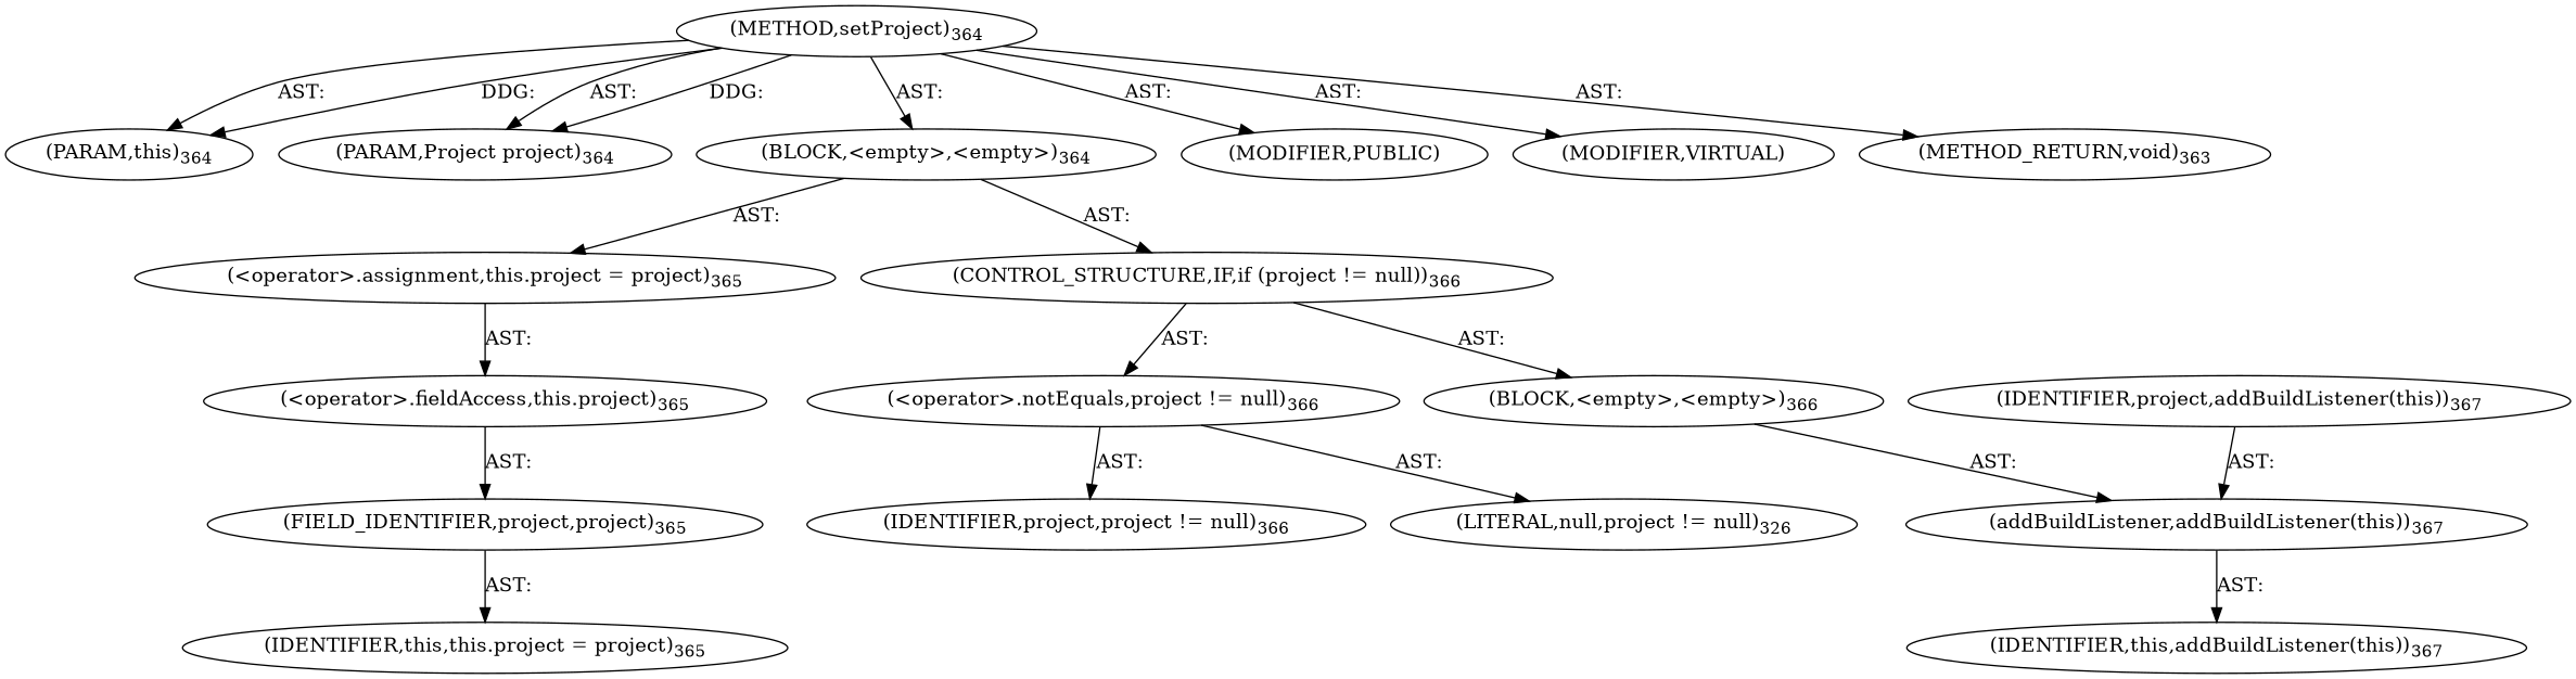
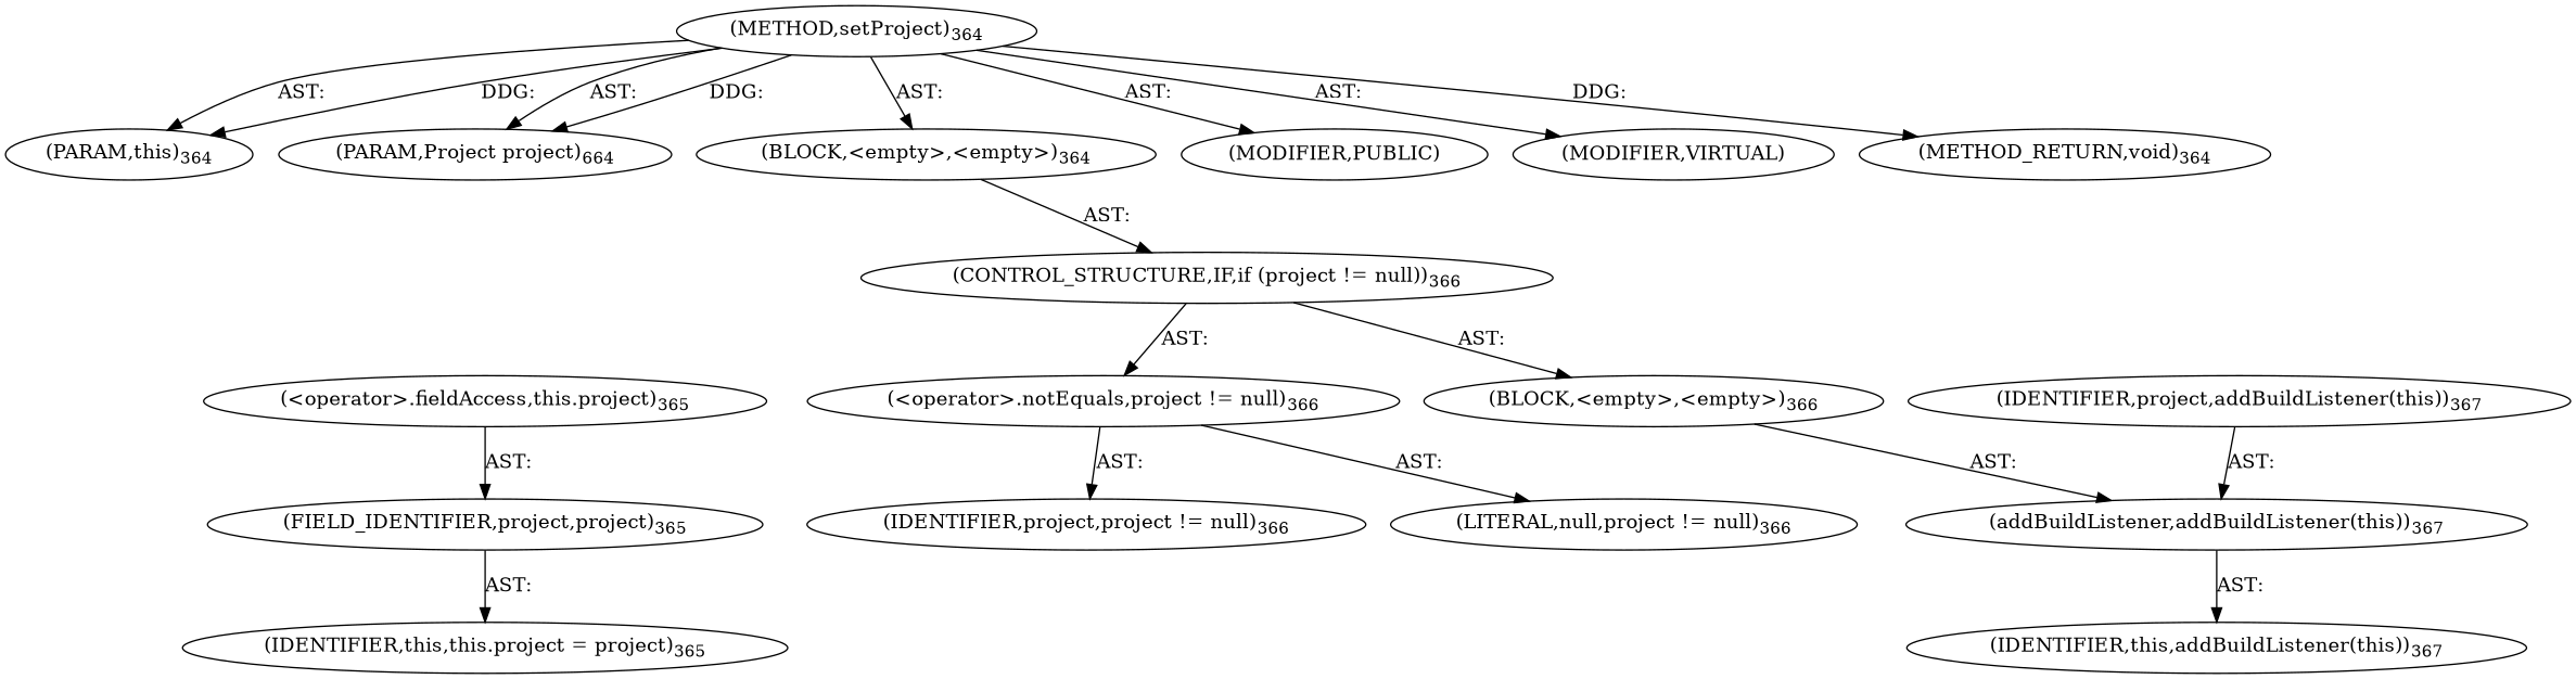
  digraph {
    n1 [label=<(METHOD,setProject)<SUB>364</SUB>>]
    n2 [label=<(PARAM,this)<SUB>364</SUB>>]
-   n3 [label=<(PARAM,Project project)<SUB>364</SUB>>]
+   n3 [label=<(PARAM,Project project)<SUB>664</SUB>>]
    n4 [label=<(BLOCK,&lt;empty&gt;,&lt;empty&gt;)<SUB>364</SUB>>]
    n5 [label=<(MODIFIER,PUBLIC)>]
    n6 [label=<(MODIFIER,VIRTUAL)>]
-   n7 [label=<(METHOD_RETURN,void)<SUB>363</SUB>>]
-   n8 [label=<(&lt;operator&gt;.assignment,this.project = project)<SUB>365</SUB>>]
+   n7 [label=<(METHOD_RETURN,void)<SUB>364</SUB>>]
    n9 [label=<(CONTROL_STRUCTURE,IF,if (project != null))<SUB>366</SUB>>]
    n10 [label=<(&lt;operator&gt;.fieldAccess,this.project)<SUB>365</SUB>>]
    n11 [label=<(&lt;operator&gt;.notEquals,project != null)<SUB>366</SUB>>]
    n12 [label=<(BLOCK,&lt;empty&gt;,&lt;empty&gt;)<SUB>366</SUB>>]
    n13 [label=<(FIELD_IDENTIFIER,project,project)<SUB>365</SUB>>]
    n14 [label=<(IDENTIFIER,this,this.project = project)<SUB>365</SUB>>]
    n15 [label=<(IDENTIFIER,project,project != null)<SUB>366</SUB>>]
-   n16 [label=<(LITERAL,null,project != null)<SUB>326</SUB>>]
+   n16 [label=<(LITERAL,null,project != null)<SUB>366</SUB>>]
    n17 [label=<(addBuildListener,addBuildListener(this))<SUB>367</SUB>>]
    n18 [label=<(IDENTIFIER,this,addBuildListener(this))<SUB>367</SUB>>]
    n19 [label=<(IDENTIFIER,project,addBuildListener(this))<SUB>367</SUB>>]
    n1 -> n2 [label="AST: "]
    n1 -> n2 [label="DDG: "]
    n1 -> n3 [label="AST: "]
    n1 -> n3 [label="DDG: "]
    n1 -> n4 [label="AST: "]
    n1 -> n5 [label="AST: "]
    n1 -> n6 [label="AST: "]
-   n1 -> n7 [label="AST: "]
-   n4 -> n8 [label="AST: "]
+   n1 -> n7 [label="DDG: "]
    n4 -> n9 [label="AST: "]
-   n8 -> n10 [label="AST: "]
    n9 -> n11 [label="AST: "]
    n9 -> n12 [label="AST: "]
    n10 -> n13 [label="AST: "]
    n11 -> n15 [label="AST: "]
    n11 -> n16 [label="AST: "]
    n12 -> n17 [label="AST: "]
    n13 -> n14 [label="AST: "]
    n17 -> n18 [label="AST: "]
    n19 -> n17 [label="AST: "]
  }
